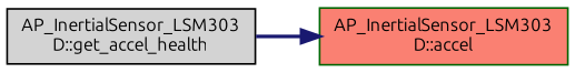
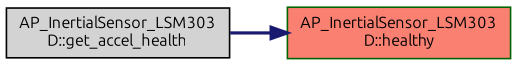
  digraph {
    rankdir=LR
    fontname=Ubuntu
    node [fontname=Ubuntu fontsize=10 shape=record style=filled]
    n1 [color=black fillcolor=lightgrey fontcolor=black height=0.2 label="AP_InertialSensor_LSM303\lD::get_accel_health" width=0.4]
-   n2 [color=darkgreen fillcolor=salmon height=0.2 label="AP_InertialSensor_LSM303\lD::accel" width=0.4]
+   n2 [color=darkgreen fillcolor=salmon height=0.2 label="AP_InertialSensor_LSM303\lD::healthy" width=0.4]
    n1 -> n2 [color=midnightblue fontname=Ubuntu fontsize=10 labelfontname=Helvetica labelfontsize=10 style=bold]
  }
